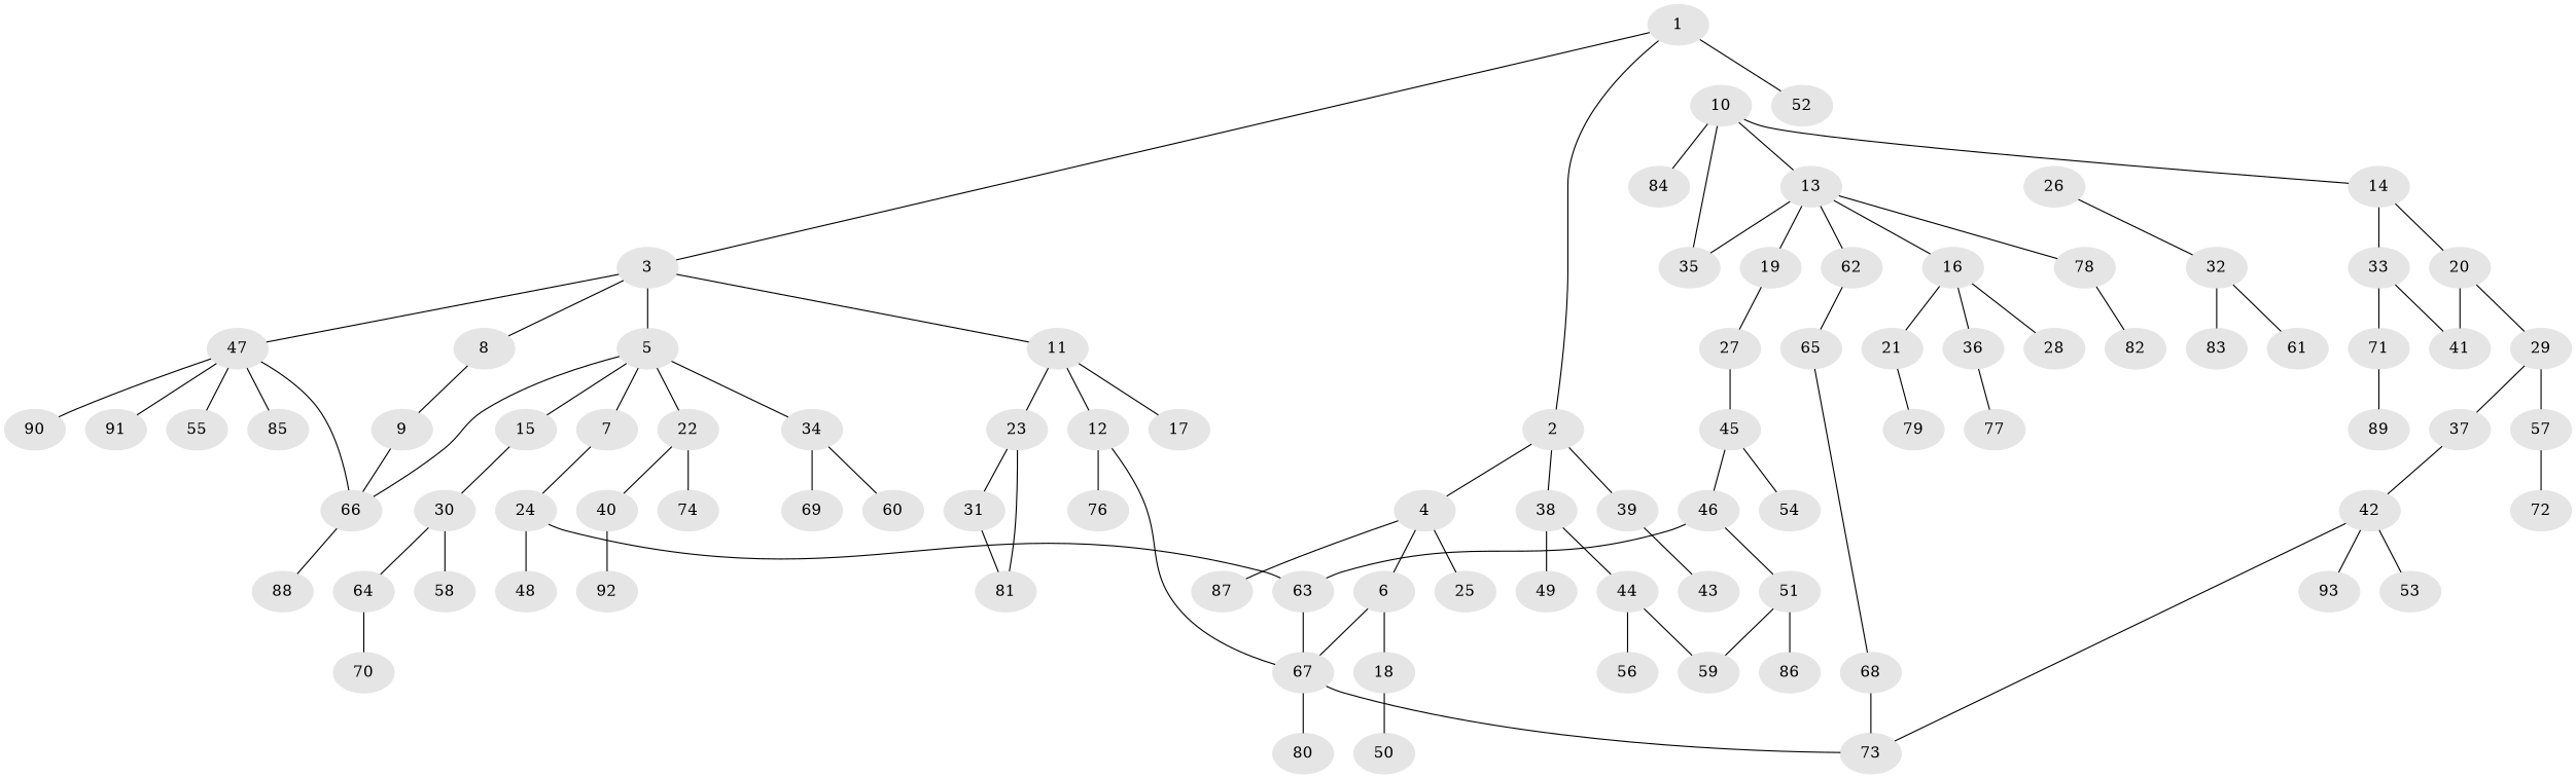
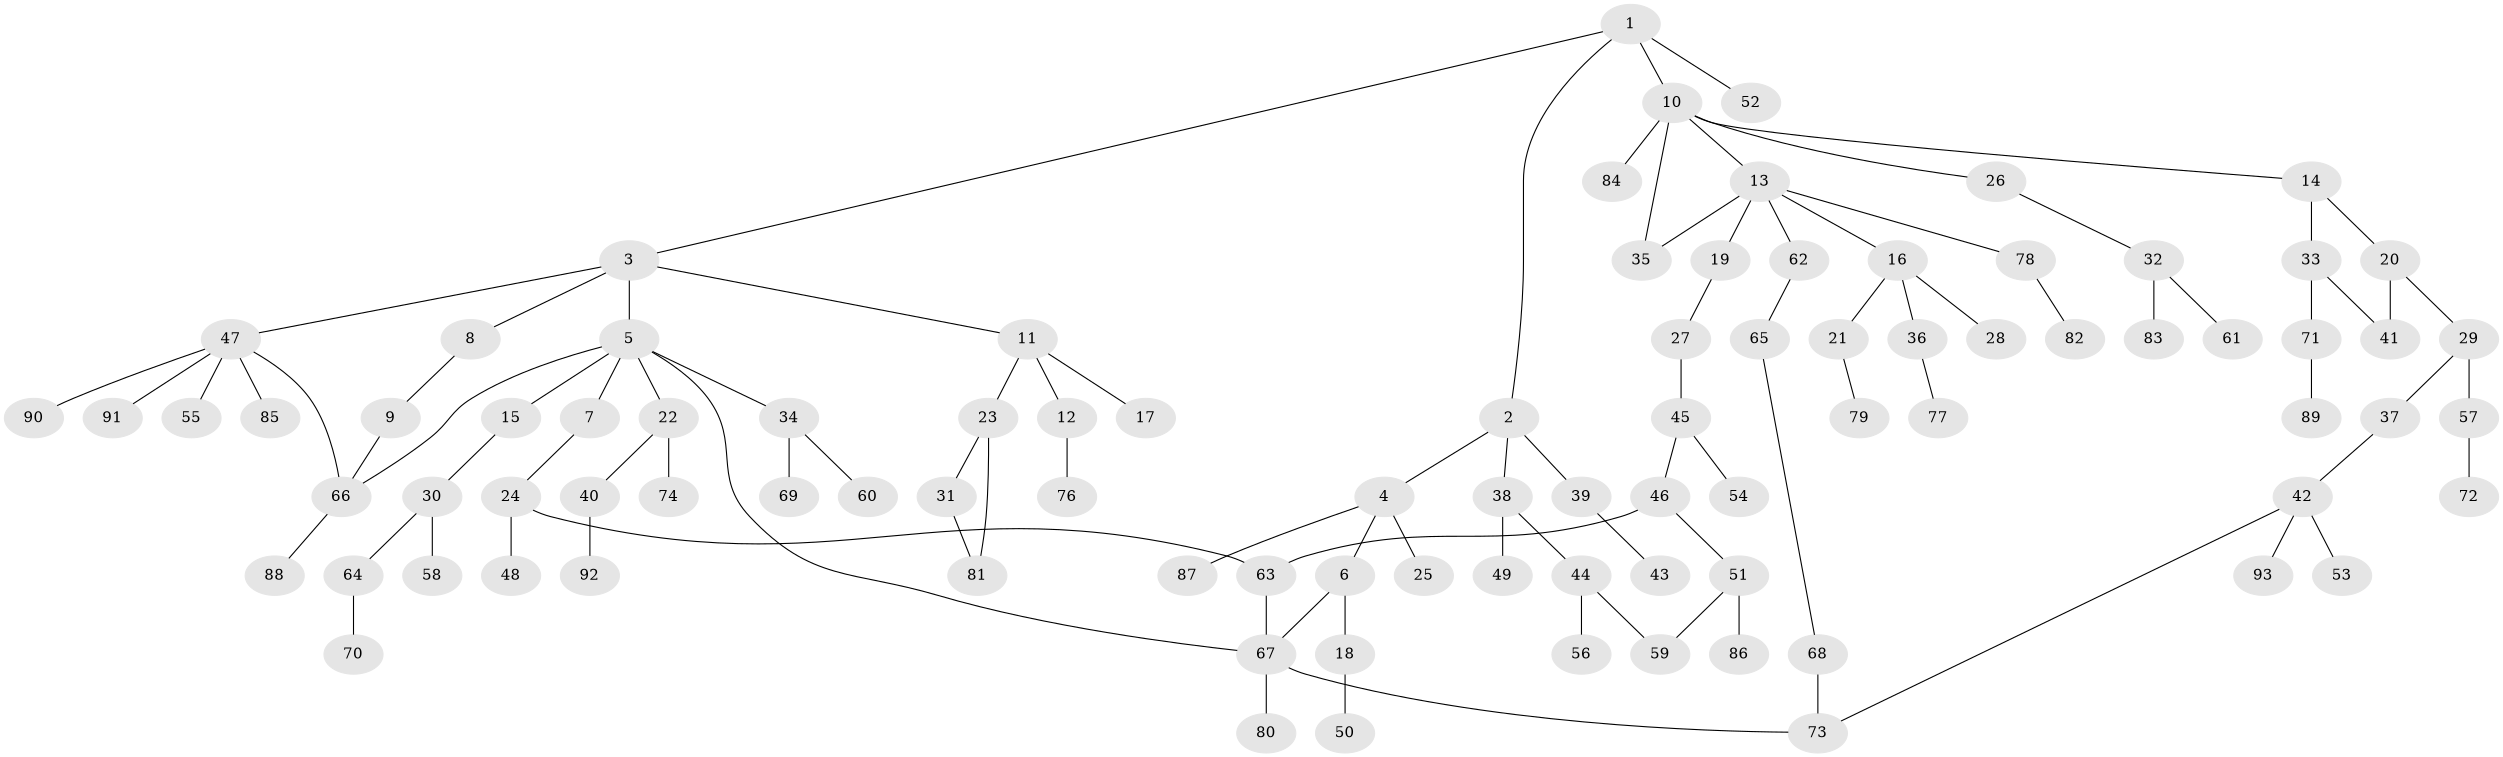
  graph {
    node [color=gray90 style=filled]
    1
    2
    3
    10
    52
    4
    38
    39
    5
    8
    11
    47
    13
    14
    26
    35
    84
    6
    25
    87
    44
    49
    43
    7
    15
    22
    34
    66
    67
    9
    12
    17
    23
    55
    85
    90
    91
    18
    24
    30
    40
    74
    60
    69
    88
    73
    80
    50
    48
    63
    16
    19
    62
    78
    20
    33
    32
    76
    31
    81
    21
    28
    36
    27
    65
    82
    29
    41
    71
    58
    64
    79
    77
    45
    37
    57
    92
    61
    83
    46
    54
    42
    72
    70
    89
    53
    93
    56
    59
    51
    86
    68
    1 -- 2
    1 -- 3
+   1 -- 10
    1 -- 52
    2 -- 4
    2 -- 38
    2 -- 39
    3 -- 5
    3 -- 8
    3 -- 11
    3 -- 47
    10 -- 13
    10 -- 14
+   10 -- 26
    10 -- 35
    10 -- 84
    4 -- 6
    4 -- 25
    4 -- 87
    38 -- 44
    38 -- 49
    39 -- 43
    5 -- 7
    5 -- 15
    5 -- 22
    5 -- 34
    5 -- 66
-   12 -- 67
+   5 -- 67
    8 -- 9
    11 -- 12
    11 -- 17
    11 -- 23
    47 -- 66
    47 -- 55
    47 -- 85
    47 -- 90
    47 -- 91
    13 -- 35
    13 -- 16
    13 -- 19
    13 -- 62
    13 -- 78
    14 -- 20
    14 -- 33
    26 -- 32
    6 -- 67
    6 -- 18
    44 -- 56
    44 -- 59
    7 -- 24
    15 -- 30
    22 -- 40
    22 -- 74
    34 -- 60
    34 -- 69
    66 -- 88
    67 -- 73
    67 -- 80
    9 -- 66
    12 -- 76
    23 -- 31
    23 -- 81
    18 -- 50
    24 -- 48
    24 -- 63
    30 -- 58
    30 -- 64
    40 -- 92
    63 -- 67
    16 -- 21
    16 -- 28
    16 -- 36
    19 -- 27
    62 -- 65
    78 -- 82
    20 -- 29
    20 -- 41
    33 -- 41
    33 -- 71
    32 -- 61
    32 -- 83
    31 -- 81
    21 -- 79
    36 -- 77
    27 -- 45
    65 -- 68
    29 -- 37
    29 -- 57
    71 -- 89
    64 -- 70
    45 -- 46
    45 -- 54
    37 -- 42
    57 -- 72
    46 -- 63
    46 -- 51
    42 -- 73
    42 -- 53
    42 -- 93
    51 -- 59
    51 -- 86
    68 -- 73
  }
